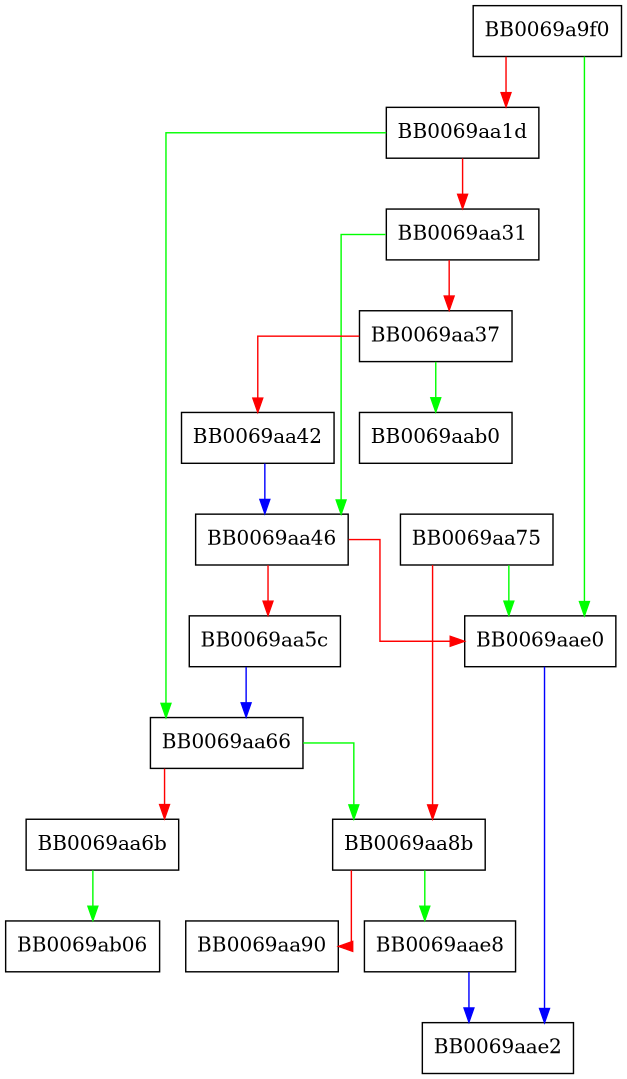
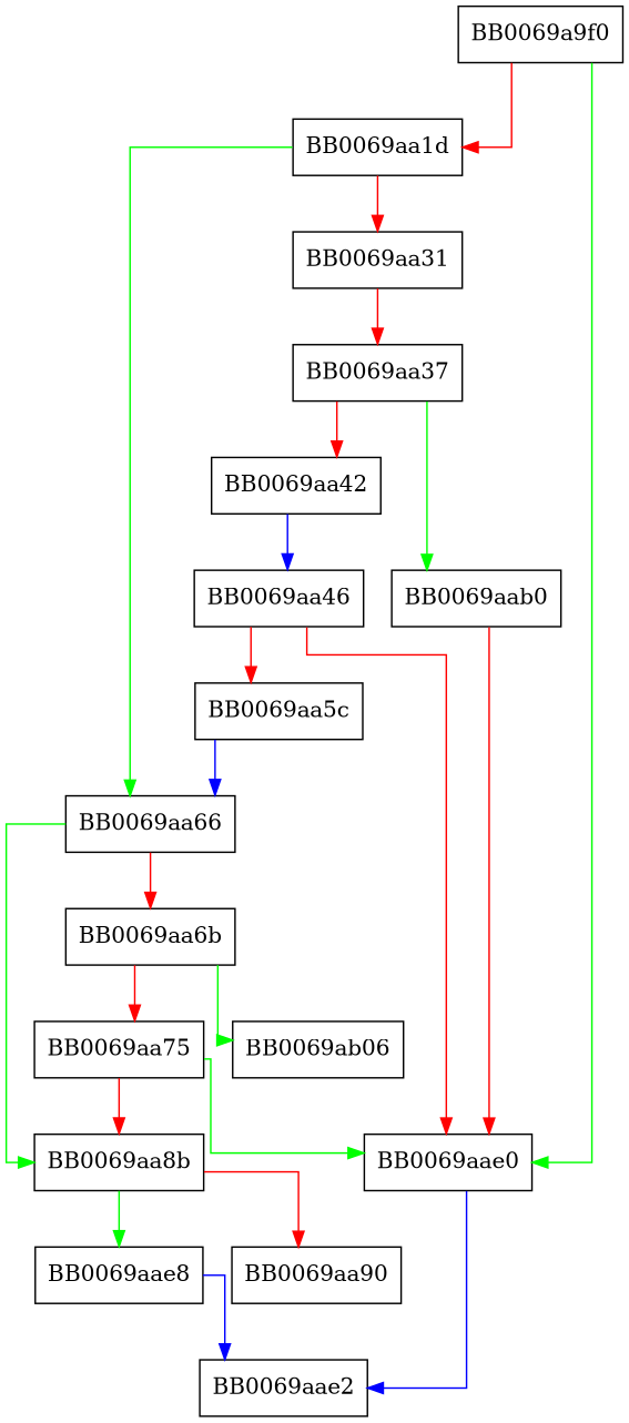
  digraph {
    splines=ortho
    node [shape=box]
    edge [color=red]
    BB0069a9f0
    BB0069aae0
    BB0069aa1d
    BB0069aae2
    BB0069aa66
    BB0069aa31
    BB0069aa8b
    BB0069aa6b
    BB0069aa46
    BB0069aa37
    n11 [label=BB0069aae8]
    BB0069aa90
    n13 [label=BB0069ab06]
    BB0069aa75
    BB0069aa5c
    BB0069aab0
    BB0069aa42
    BB0069a9f0 -> BB0069aae0 [color=green]
    BB0069a9f0 -> BB0069aa1d
    BB0069aae0 -> BB0069aae2 [color=blue]
    BB0069aa1d -> BB0069aa66 [color=green]
    BB0069aa1d -> BB0069aa31
    BB0069aa66 -> BB0069aa8b [color=green]
    BB0069aa66 -> BB0069aa6b
-   BB0069aa31 -> BB0069aa46 [color=green]
    BB0069aa31 -> BB0069aa37
    BB0069aa8b -> n11 [color=green]
    BB0069aa8b -> BB0069aa90
    BB0069aa6b -> n13 [color=green]
+   BB0069aa6b -> BB0069aa75
    BB0069aa46 -> BB0069aae0
    BB0069aa46 -> BB0069aa5c
    BB0069aa37 -> BB0069aab0 [color=green]
    BB0069aa37 -> BB0069aa42
    n11 -> BB0069aae2 [color=blue]
    BB0069aa75 -> BB0069aae0 [color=green]
    BB0069aa75 -> BB0069aa8b
    BB0069aa5c -> BB0069aa66 [color=blue]
+   BB0069aab0 -> BB0069aae0
    BB0069aa42 -> BB0069aa46 [color=blue]
  }
